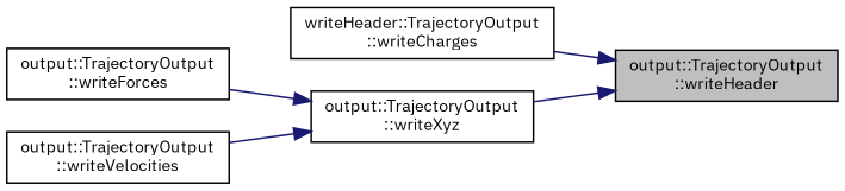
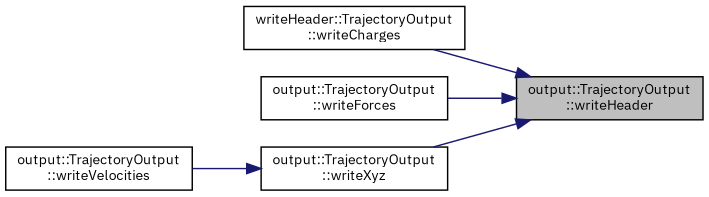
  digraph {
    fontname="IBM Plex Sans"
    rankdir=RL
    node [color=black fillcolor=white fontname="IBM Plex Sans" fontsize=10 shape=record style=filled]
    edge [color=midnightblue dir=back fontname="IBM Plex Sans" fontsize=10 labelfontname=Helvetica labelfontsize=10 style=solid]
    n1 [fillcolor=grey75 fontcolor=black height=0.2 label="output::TrajectoryOutput\l::writeHeader" width=0.4]
    n2 [height=0.2 label="writeHeader::TrajectoryOutput\l::writeCharges" width=0.4]
    n3 [height=0.2 label="output::TrajectoryOutput\l::writeForces" width=0.4]
    n4 [height=0.2 label="output::TrajectoryOutput\l::writeXyz" width=0.4]
    n5 [height=0.2 label="output::TrajectoryOutput\l::writeVelocities" width=0.4]
    n1 -> n2
-   n4 -> n3
+   n1 -> n3
    n1 -> n4
    n4 -> n5
  }
